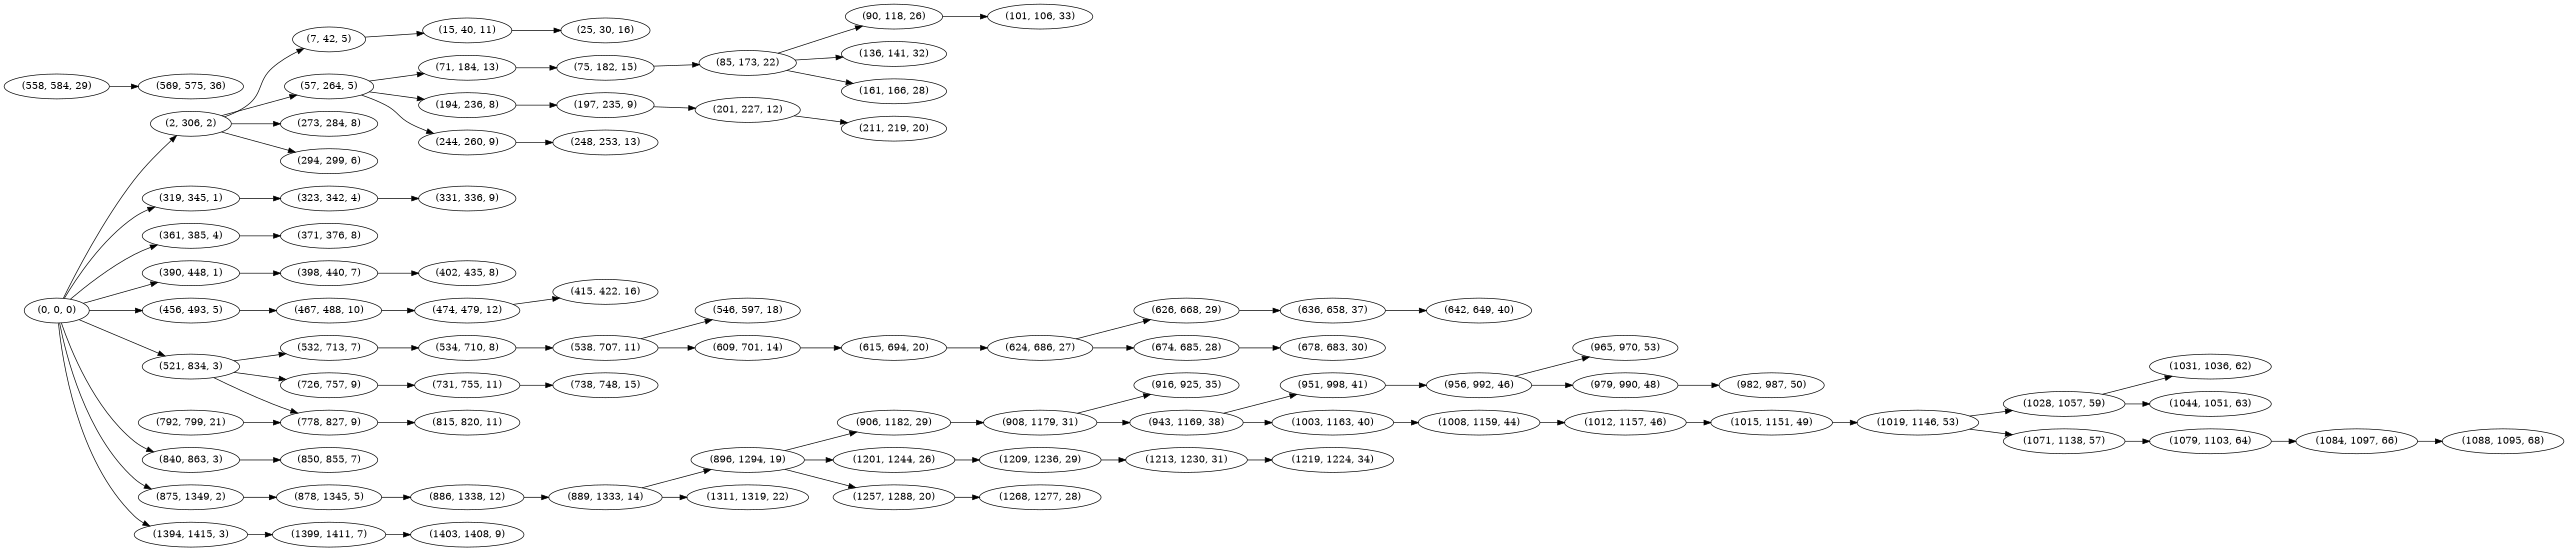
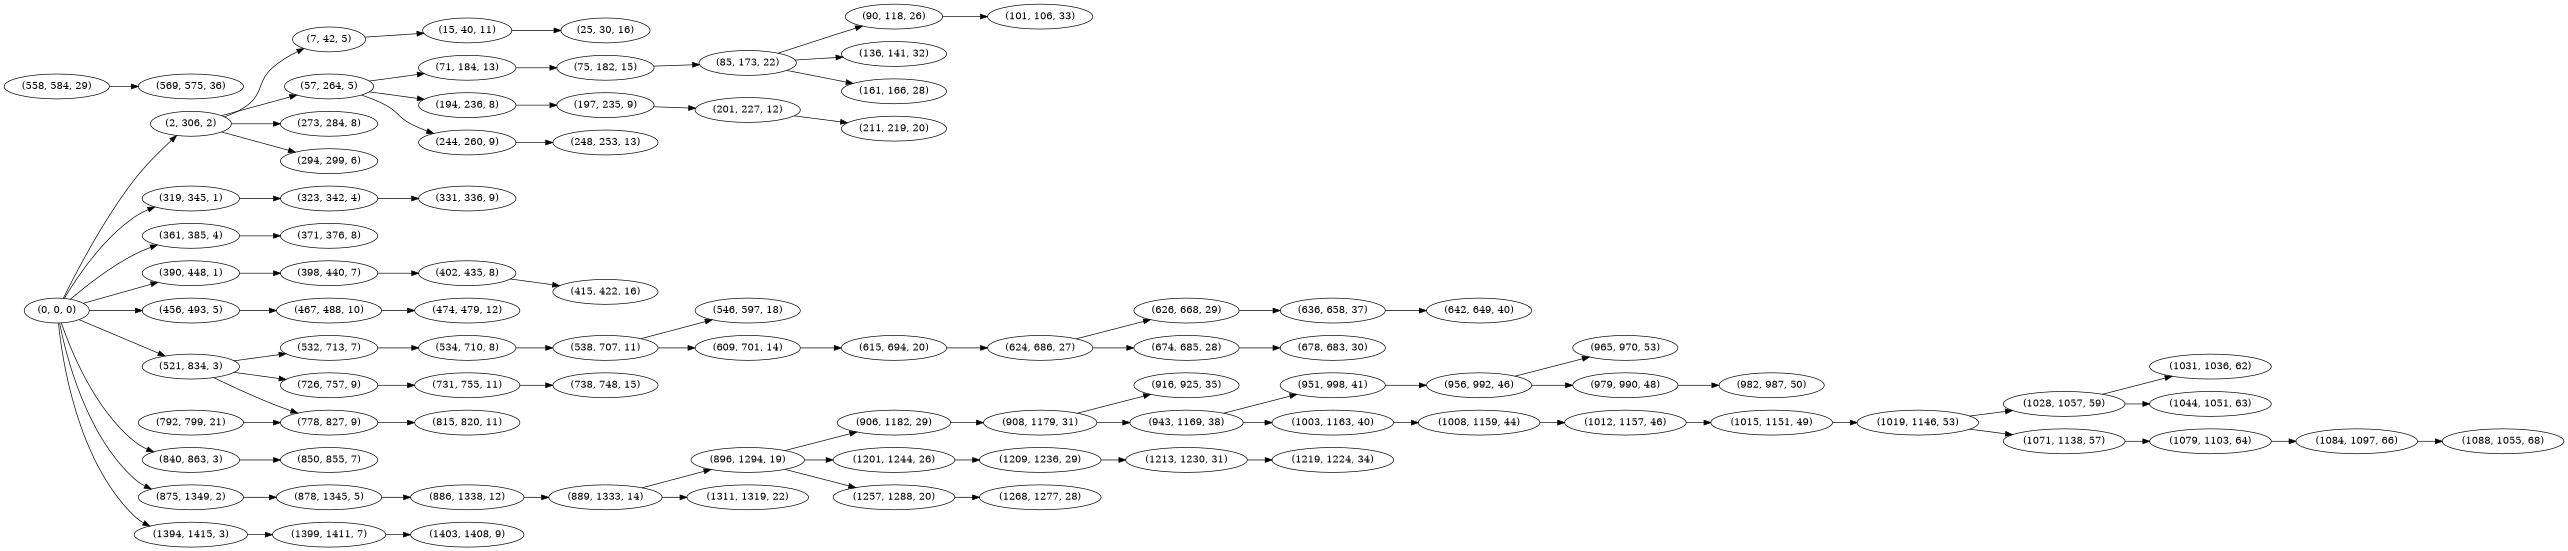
  digraph {
    rankdir=LR
    "(0, 0, 0)"
    "(2, 306, 2)"
    "(319, 345, 1)"
    "(361, 385, 4)"
    "(390, 448, 1)"
    "(456, 493, 5)"
    "(521, 834, 3)"
    "(840, 863, 3)"
    "(875, 1349, 2)"
    "(1394, 1415, 3)"
    n11 [label="(7, 42, 5)"]
    "(57, 264, 5)"
    "(273, 284, 8)"
    "(294, 299, 6)"
    "(323, 342, 4)"
    "(371, 376, 8)"
    "(398, 440, 7)"
    "(467, 488, 10)"
    "(532, 713, 7)"
    "(726, 757, 9)"
    "(778, 827, 9)"
    "(850, 855, 7)"
    "(878, 1345, 5)"
    "(1399, 1411, 7)"
    "(15, 40, 11)"
    "(71, 184, 13)"
    "(194, 236, 8)"
    "(244, 260, 9)"
    "(25, 30, 16)"
    "(75, 182, 15)"
    "(197, 235, 9)"
    "(248, 253, 13)"
    "(85, 173, 22)"
    "(90, 118, 26)"
    "(136, 141, 32)"
    "(161, 166, 28)"
    "(101, 106, 33)"
    "(201, 227, 12)"
    "(211, 219, 20)"
    "(331, 336, 9)"
    "(402, 435, 8)"
    "(415, 422, 16)"
    "(474, 479, 12)"
    "(534, 710, 8)"
    "(731, 755, 11)"
    "(815, 820, 11)"
    "(538, 707, 11)"
    "(546, 597, 18)"
    "(609, 701, 14)"
    "(615, 694, 20)"
    "(558, 584, 29)"
    "(569, 575, 36)"
    "(624, 686, 27)"
    "(626, 668, 29)"
    "(674, 685, 28)"
    "(636, 658, 37)"
    "(678, 683, 30)"
    "(642, 649, 40)"
    "(738, 748, 15)"
    "(792, 799, 21)"
    "(886, 1338, 12)"
    "(889, 1333, 14)"
    "(896, 1294, 19)"
    "(1311, 1319, 22)"
    "(906, 1182, 29)"
    "(1201, 1244, 26)"
    "(1257, 1288, 20)"
    "(908, 1179, 31)"
    "(1209, 1236, 29)"
    "(1268, 1277, 28)"
    "(916, 925, 35)"
    "(943, 1169, 38)"
    "(951, 998, 41)"
    "(1003, 1163, 40)"
    "(956, 992, 46)"
    "(1008, 1159, 44)"
    "(965, 970, 53)"
    "(979, 990, 48)"
    "(982, 987, 50)"
    "(1012, 1157, 46)"
    "(1015, 1151, 49)"
    "(1019, 1146, 53)"
    "(1028, 1057, 59)"
    "(1071, 1138, 57)"
    "(1031, 1036, 62)"
    "(1044, 1051, 63)"
    "(1079, 1103, 64)"
    "(1084, 1097, 66)"
-   "(1088, 1095, 68)"
+   "(1088, 1095, 68)" [label="(1088, 1055, 68)"]
    "(1213, 1230, 31)"
    "(1219, 1224, 34)"
    "(1403, 1408, 9)"
    "(0, 0, 0)" -> "(2, 306, 2)"
    "(0, 0, 0)" -> "(319, 345, 1)"
    "(0, 0, 0)" -> "(361, 385, 4)"
    "(0, 0, 0)" -> "(390, 448, 1)"
    "(0, 0, 0)" -> "(456, 493, 5)"
    "(0, 0, 0)" -> "(521, 834, 3)"
    "(0, 0, 0)" -> "(840, 863, 3)"
    "(0, 0, 0)" -> "(875, 1349, 2)"
    "(0, 0, 0)" -> "(1394, 1415, 3)"
    "(2, 306, 2)" -> n11
    "(2, 306, 2)" -> "(57, 264, 5)"
    "(2, 306, 2)" -> "(273, 284, 8)"
    "(2, 306, 2)" -> "(294, 299, 6)"
    "(319, 345, 1)" -> "(323, 342, 4)"
    "(361, 385, 4)" -> "(371, 376, 8)"
    "(390, 448, 1)" -> "(398, 440, 7)"
    "(456, 493, 5)" -> "(467, 488, 10)"
    "(521, 834, 3)" -> "(532, 713, 7)"
    "(521, 834, 3)" -> "(726, 757, 9)"
    "(521, 834, 3)" -> "(778, 827, 9)"
    "(840, 863, 3)" -> "(850, 855, 7)"
    "(875, 1349, 2)" -> "(878, 1345, 5)"
    "(1394, 1415, 3)" -> "(1399, 1411, 7)"
    n11 -> "(15, 40, 11)"
    "(57, 264, 5)" -> "(71, 184, 13)"
    "(57, 264, 5)" -> "(194, 236, 8)"
    "(57, 264, 5)" -> "(244, 260, 9)"
    "(323, 342, 4)" -> "(331, 336, 9)"
    "(398, 440, 7)" -> "(402, 435, 8)"
    "(467, 488, 10)" -> "(474, 479, 12)"
    "(532, 713, 7)" -> "(534, 710, 8)"
    "(726, 757, 9)" -> "(731, 755, 11)"
    "(778, 827, 9)" -> "(815, 820, 11)"
    "(878, 1345, 5)" -> "(886, 1338, 12)"
    "(1399, 1411, 7)" -> "(1403, 1408, 9)"
    "(15, 40, 11)" -> "(25, 30, 16)"
    "(71, 184, 13)" -> "(75, 182, 15)"
    "(194, 236, 8)" -> "(197, 235, 9)"
    "(244, 260, 9)" -> "(248, 253, 13)"
    "(75, 182, 15)" -> "(85, 173, 22)"
    "(197, 235, 9)" -> "(201, 227, 12)"
    "(85, 173, 22)" -> "(90, 118, 26)"
    "(85, 173, 22)" -> "(136, 141, 32)"
    "(85, 173, 22)" -> "(161, 166, 28)"
    "(90, 118, 26)" -> "(101, 106, 33)"
    "(201, 227, 12)" -> "(211, 219, 20)"
-   "(474, 479, 12)" -> "(415, 422, 16)"
+   "(402, 435, 8)" -> "(415, 422, 16)"
    "(534, 710, 8)" -> "(538, 707, 11)"
    "(731, 755, 11)" -> "(738, 748, 15)"
    "(538, 707, 11)" -> "(546, 597, 18)"
    "(538, 707, 11)" -> "(609, 701, 14)"
    "(609, 701, 14)" -> "(615, 694, 20)"
    "(615, 694, 20)" -> "(624, 686, 27)"
    "(558, 584, 29)" -> "(569, 575, 36)"
    "(624, 686, 27)" -> "(626, 668, 29)"
    "(624, 686, 27)" -> "(674, 685, 28)"
    "(626, 668, 29)" -> "(636, 658, 37)"
    "(674, 685, 28)" -> "(678, 683, 30)"
    "(636, 658, 37)" -> "(642, 649, 40)"
    "(792, 799, 21)" -> "(778, 827, 9)"
    "(886, 1338, 12)" -> "(889, 1333, 14)"
    "(889, 1333, 14)" -> "(896, 1294, 19)"
    "(889, 1333, 14)" -> "(1311, 1319, 22)"
    "(896, 1294, 19)" -> "(906, 1182, 29)"
    "(896, 1294, 19)" -> "(1201, 1244, 26)"
    "(896, 1294, 19)" -> "(1257, 1288, 20)"
    "(906, 1182, 29)" -> "(908, 1179, 31)"
    "(1201, 1244, 26)" -> "(1209, 1236, 29)"
    "(1257, 1288, 20)" -> "(1268, 1277, 28)"
    "(908, 1179, 31)" -> "(916, 925, 35)"
    "(908, 1179, 31)" -> "(943, 1169, 38)"
    "(1209, 1236, 29)" -> "(1213, 1230, 31)"
    "(943, 1169, 38)" -> "(951, 998, 41)"
    "(943, 1169, 38)" -> "(1003, 1163, 40)"
    "(951, 998, 41)" -> "(956, 992, 46)"
    "(1003, 1163, 40)" -> "(1008, 1159, 44)"
    "(956, 992, 46)" -> "(965, 970, 53)"
    "(956, 992, 46)" -> "(979, 990, 48)"
    "(1008, 1159, 44)" -> "(1012, 1157, 46)"
    "(979, 990, 48)" -> "(982, 987, 50)"
    "(1012, 1157, 46)" -> "(1015, 1151, 49)"
    "(1015, 1151, 49)" -> "(1019, 1146, 53)"
    "(1019, 1146, 53)" -> "(1028, 1057, 59)"
    "(1019, 1146, 53)" -> "(1071, 1138, 57)"
    "(1028, 1057, 59)" -> "(1031, 1036, 62)"
    "(1028, 1057, 59)" -> "(1044, 1051, 63)"
    "(1071, 1138, 57)" -> "(1079, 1103, 64)"
    "(1079, 1103, 64)" -> "(1084, 1097, 66)"
    "(1084, 1097, 66)" -> "(1088, 1095, 68)"
    "(1213, 1230, 31)" -> "(1219, 1224, 34)"
  }
